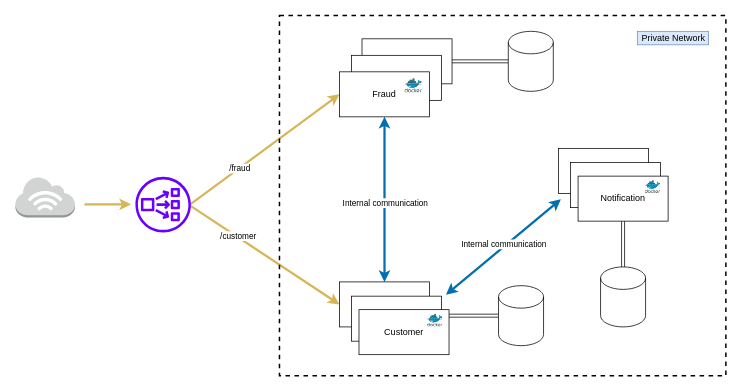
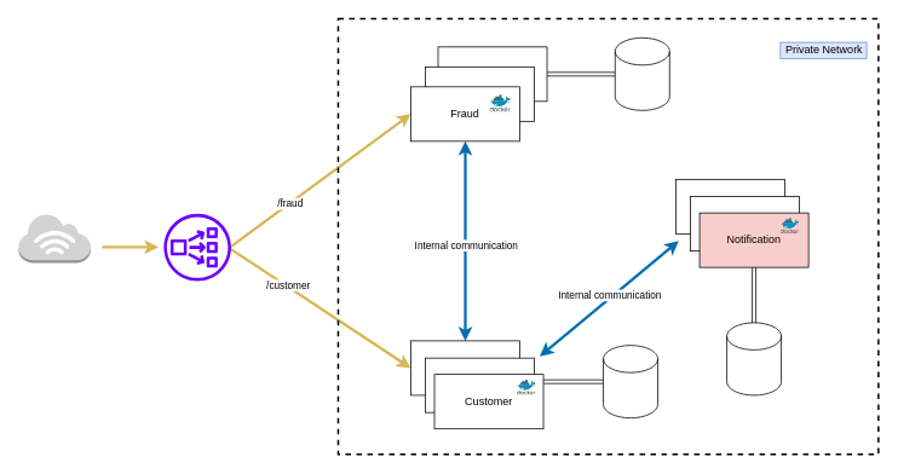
  <mxCell id="0" />
  <mxCell id="1" parent="0" />
  <mxCell id="2" value="Fraud" style="rounded=0;whiteSpace=wrap;html=1;" parent="1" vertex="1"><mxGeometry x="482" y="51" width="120" height="60" as="geometry" /></mxCell>
  <mxCell id="3" style="edgeStyle=none;html=1;exitX=0.5;exitY=0;exitDx=0;exitDy=0;entryX=0.5;entryY=1;entryDx=0;entryDy=0;startArrow=classic;startFill=1;fillColor=#1ba1e2;strokeColor=#006EAF;strokeWidth=3;" parent="1" source="6" target="18" edge="1"><mxGeometry relative="1" as="geometry" /></mxCell>
  <mxCell id="4" value="Internal communication" style="edgeLabel;html=1;align=center;verticalAlign=middle;resizable=0;points=[];" parent="3" vertex="1" connectable="0"><mxGeometry x="0.109" relative="1" as="geometry"><mxPoint y="16" as="offset" /></mxGeometry></mxCell>
  <mxCell id="5" style="edgeStyle=none;html=1;exitX=1;exitY=0.75;exitDx=0;exitDy=0;entryX=0;entryY=0.5;entryDx=0;entryDy=0;entryPerimeter=0;startArrow=none;startFill=0;endArrow=none;endFill=0;strokeWidth=1;shape=link;" parent="1" source="6" target="8" edge="1"><mxGeometry relative="1" as="geometry" /></mxCell>
  <mxCell id="6" value="Customer" style="rounded=0;whiteSpace=wrap;html=1;" parent="1" vertex="1"><mxGeometry x="452" y="375" width="120" height="60" as="geometry" /></mxCell>
  <mxCell id="7" style="edgeStyle=none;shape=link;html=1;exitX=1;exitY=0.5;exitDx=0;exitDy=0;startArrow=none;startFill=0;endArrow=none;endFill=0;strokeWidth=1;" parent="1" source="2" target="9" edge="1"><mxGeometry relative="1" as="geometry" /></mxCell>
  <mxCell id="8" value="" style="shape=cylinder3;whiteSpace=wrap;html=1;boundedLbl=1;backgroundOutline=1;size=15;" parent="1" vertex="1"><mxGeometry x="664" y="380" width="60" height="80" as="geometry" /></mxCell>
  <mxCell id="9" value="" style="shape=cylinder3;whiteSpace=wrap;html=1;boundedLbl=1;backgroundOutline=1;size=15;" parent="1" vertex="1"><mxGeometry x="677" y="41" width="60" height="80" as="geometry" /></mxCell>
  <mxCell id="10" style="edgeStyle=none;html=1;entryX=0;entryY=0.5;entryDx=0;entryDy=0;startArrow=none;startFill=0;endArrow=classic;endFill=1;strokeWidth=3;fillColor=#fff2cc;strokeColor=#d6b656;" parent="1" target="18" edge="1"><mxGeometry relative="1" as="geometry"><mxPoint x="254" y="271" as="sourcePoint" /></mxGeometry></mxCell>
  <mxCell id="11" value="/fraud" style="edgeLabel;html=1;align=center;verticalAlign=middle;resizable=0;points=[];" parent="10" vertex="1" connectable="0"><mxGeometry x="-0.022" y="4" relative="1" as="geometry"><mxPoint x="-30" y="27" as="offset" /></mxGeometry></mxCell>
  <mxCell id="12" style="edgeStyle=none;html=1;entryX=0;entryY=0.5;entryDx=0;entryDy=0;startArrow=none;startFill=0;endArrow=classic;endFill=1;strokeWidth=3;fillColor=#fff2cc;strokeColor=#d6b656;" parent="1" target="6" edge="1"><mxGeometry relative="1" as="geometry"><mxPoint x="254" y="274" as="sourcePoint" /></mxGeometry></mxCell>
  <mxCell id="13" value="/customer" style="edgeLabel;html=1;align=center;verticalAlign=middle;resizable=0;points=[];" parent="12" vertex="1" connectable="0"><mxGeometry x="-0.073" y="-1" relative="1" as="geometry"><mxPoint x="-29" y="-22" as="offset" /></mxGeometry></mxCell>
  <mxCell id="14" value="" style="outlineConnect=0;dashed=0;verticalLabelPosition=bottom;verticalAlign=top;align=center;html=1;shape=mxgraph.aws3.internet_3;fillColor=#D2D3D3;gradientColor=none;strokeColor=#B266FF;strokeWidth=2;" parent="1" vertex="1"><mxGeometry x="20" y="235" width="79.5" height="54" as="geometry" /></mxCell>
  <mxCell id="15" value="" style="outlineConnect=0;dashed=0;verticalLabelPosition=bottom;verticalAlign=top;align=center;html=1;fontSize=12;fontStyle=0;aspect=fixed;pointerEvents=1;shape=mxgraph.aws4.network_load_balancer;fillColor=#6a00ff;strokeColor=#3700CC;fontColor=#ffffff;" parent="1" vertex="1"><mxGeometry x="180" y="235" width="74" height="74" as="geometry" /></mxCell>
  <mxCell id="16" value="Fraud" style="rounded=0;whiteSpace=wrap;html=1;" parent="1" vertex="1"><mxGeometry x="468" y="73" width="120" height="60" as="geometry" /></mxCell>
  <mxCell id="17" value="" style="group" parent="1" vertex="1" connectable="0"><mxGeometry x="452" y="95" width="120" height="60" as="geometry" /></mxCell>
  <mxCell id="18" value="Fraud" style="rounded=0;whiteSpace=wrap;html=1;" parent="17" vertex="1"><mxGeometry width="120" height="60" as="geometry" /></mxCell>
  <mxCell id="19" value="" style="aspect=fixed;html=1;points=[];align=center;image;fontSize=12;image=img/lib/mscae/Docker.svg;strokeColor=#000000;strokeWidth=0;fillColor=none;" parent="17" vertex="1"><mxGeometry x="87.1" y="9.0" width="23.12" height="18.96" as="geometry" /></mxCell>
  <mxCell id="20" value="Customer" style="rounded=0;whiteSpace=wrap;html=1;" parent="1" vertex="1"><mxGeometry x="468" y="394" width="120" height="60" as="geometry" /></mxCell>
  <mxCell id="21" value="Customer" style="rounded=0;whiteSpace=wrap;html=1;" parent="1" vertex="1"><mxGeometry x="478" y="412" width="120" height="60" as="geometry" /></mxCell>
  <mxCell id="22" value="" style="aspect=fixed;html=1;points=[];align=center;image;fontSize=12;image=img/lib/mscae/Docker.svg;strokeColor=#000000;strokeWidth=0;fillColor=none;" parent="1" vertex="1"><mxGeometry x="569" y="418" width="20.73" height="17" as="geometry" /></mxCell>
  <mxCell id="23" value="" style="shape=image;verticalLabelPosition=bottom;labelBackgroundColor=#ffffff;verticalAlign=top;aspect=fixed;imageAspect=0;image=https://upload.wikimedia.org/wikipedia/commons/thumb/2/29/Postgresql_elephant.svg/1200px-Postgresql_elephant.svg.png;" parent="1" vertex="1"><mxGeometry x="679.46" y="420" width="29.07" height="30" as="geometry" /></mxCell>
  <mxCell id="24" value="" style="shape=image;verticalLabelPosition=bottom;labelBackgroundColor=#ffffff;verticalAlign=top;aspect=fixed;imageAspect=0;image=https://upload.wikimedia.org/wikipedia/commons/thumb/2/29/Postgresql_elephant.svg/1200px-Postgresql_elephant.svg.png;" parent="1" vertex="1"><mxGeometry x="692.46" y="81" width="29.07" height="30" as="geometry" /></mxCell>
  <mxCell id="25" style="edgeStyle=none;html=1;startArrow=none;startFill=0;endArrow=classic;endFill=1;strokeWidth=3;fillColor=#fff2cc;strokeColor=#d6b656;" parent="1" edge="1"><mxGeometry relative="1" as="geometry"><mxPoint x="112" y="271.66" as="sourcePoint" /><mxPoint x="174" y="271.66" as="targetPoint" /></mxGeometry></mxCell>
  <mxCell id="26" value="" style="rounded=0;whiteSpace=wrap;html=1;fontStyle=1;fillColor=none;strokeWidth=2;dashed=1;" parent="1" vertex="1"><mxGeometry x="372" y="20" width="595" height="480" as="geometry" /></mxCell>
  <mxCell id="27" style="edgeStyle=none;html=1;exitX=0.5;exitY=1;exitDx=0;exitDy=0;startArrow=none;startFill=0;endArrow=none;endFill=0;strokeWidth=1;shape=link;" parent="1" source="31" target="29" edge="1"><mxGeometry relative="1" as="geometry" /></mxCell>
  <mxCell id="28" value="Customer" style="rounded=0;whiteSpace=wrap;html=1;" parent="1" vertex="1"><mxGeometry x="744" y="197" width="120" height="60" as="geometry" /></mxCell>
  <mxCell id="29" value="" style="shape=cylinder3;whiteSpace=wrap;html=1;boundedLbl=1;backgroundOutline=1;size=15;" parent="1" vertex="1"><mxGeometry x="800" y="355" width="60" height="80" as="geometry" /></mxCell>
  <mxCell id="30" value="Customer" style="rounded=0;whiteSpace=wrap;html=1;" parent="1" vertex="1"><mxGeometry x="760" y="216" width="120" height="60" as="geometry" /></mxCell>
- <mxCell id="31" value="Notification" style="rounded=0;whiteSpace=wrap;html=1;" parent="1" vertex="1"><mxGeometry x="770" y="234" width="120" height="60" as="geometry" /></mxCell>
+ <mxCell id="31" value="Notification" style="rounded=0;whiteSpace=wrap;html=1;fillColor=#f8cecc;" parent="1" vertex="1"><mxGeometry x="770" y="234" width="120" height="60" as="geometry" /></mxCell>
  <mxCell id="32" value="" style="shape=image;verticalLabelPosition=bottom;labelBackgroundColor=#ffffff;verticalAlign=top;aspect=fixed;imageAspect=0;image=https://upload.wikimedia.org/wikipedia/commons/thumb/2/29/Postgresql_elephant.svg/1200px-Postgresql_elephant.svg.png;" parent="1" vertex="1"><mxGeometry x="815.46" y="398" width="29.07" height="30" as="geometry" /></mxCell>
  <mxCell id="33" value="" style="aspect=fixed;html=1;points=[];align=center;image;fontSize=12;image=img/lib/mscae/Docker.svg;strokeColor=#000000;strokeWidth=0;fillColor=none;" parent="1" vertex="1"><mxGeometry x="859.27" y="240" width="20.73" height="17" as="geometry" /></mxCell>
  <mxCell id="34" style="edgeStyle=none;html=1;startArrow=classic;startFill=1;fillColor=#1ba1e2;strokeColor=#006EAF;strokeWidth=3;" parent="1" edge="1"><mxGeometry relative="1" as="geometry"><mxPoint x="594" y="392" as="sourcePoint" /><mxPoint x="747" y="265" as="targetPoint" /></mxGeometry></mxCell>
  <mxCell id="35" value="Internal communication" style="edgeLabel;html=1;align=center;verticalAlign=middle;resizable=0;points=[];" parent="34" vertex="1" connectable="0"><mxGeometry x="0.109" relative="1" as="geometry"><mxPoint x="-8" y="3" as="offset" /></mxGeometry></mxCell>
- <mxCell id="36" value="Private Network" style="text;html=1;align=center;verticalAlign=middle;resizable=0;points=[];autosize=1;strokeColor=#6c8ebf;fillColor=#dae8fc;" parent="1" vertex="1"><mxGeometry x="849" y="41" width="95" height="18" as="geometry" /></mxCell>
+ <mxCell id="36" value="Private Network" style="text;html=1;align=center;verticalAlign=middle;resizable=0;points=[];autosize=1;strokeColor=#6c8ebf;fillColor=#dae8fc;" parent="1" vertex="1"><mxGeometry x="859" y="46" width="95" height="18" as="geometry" /></mxCell>
